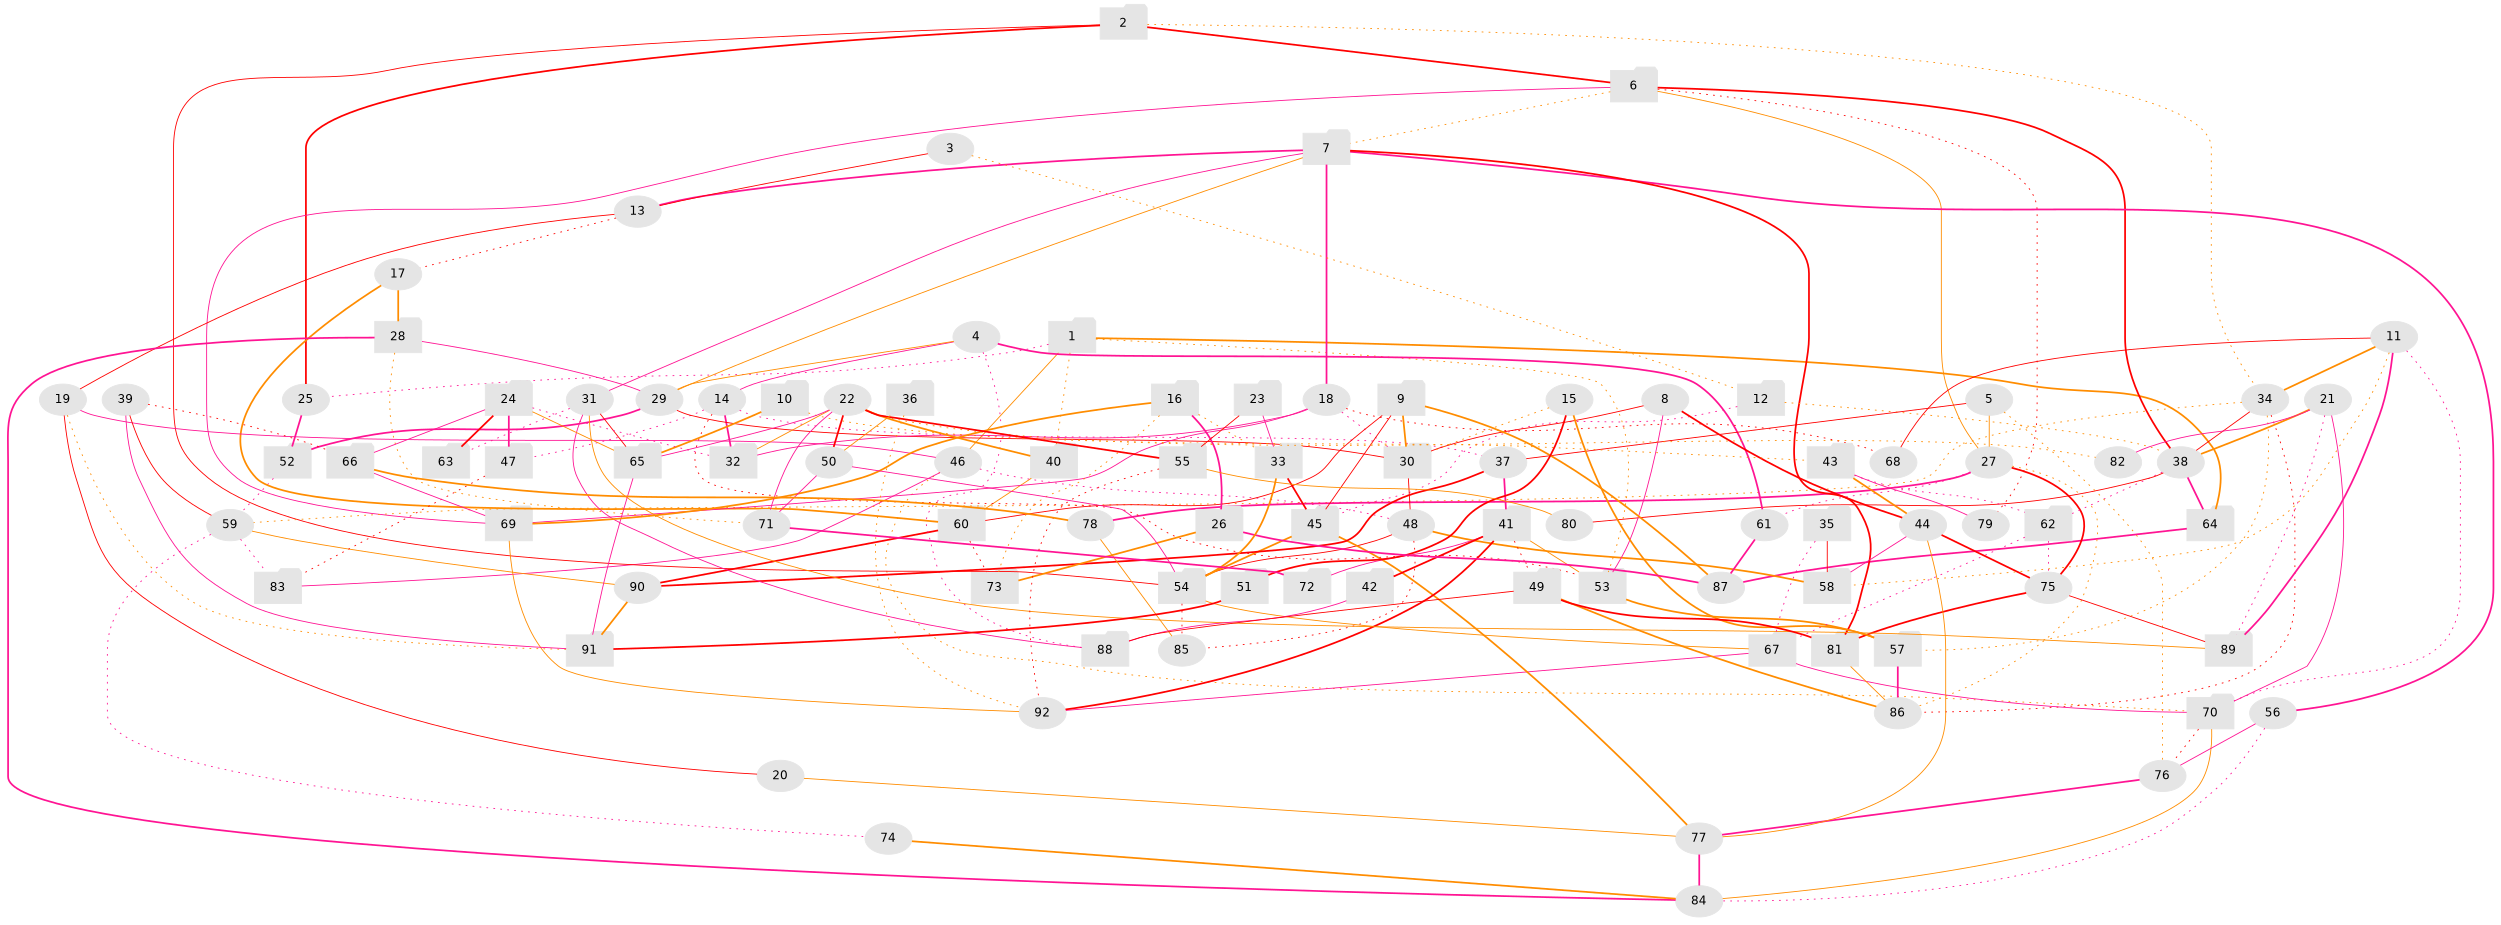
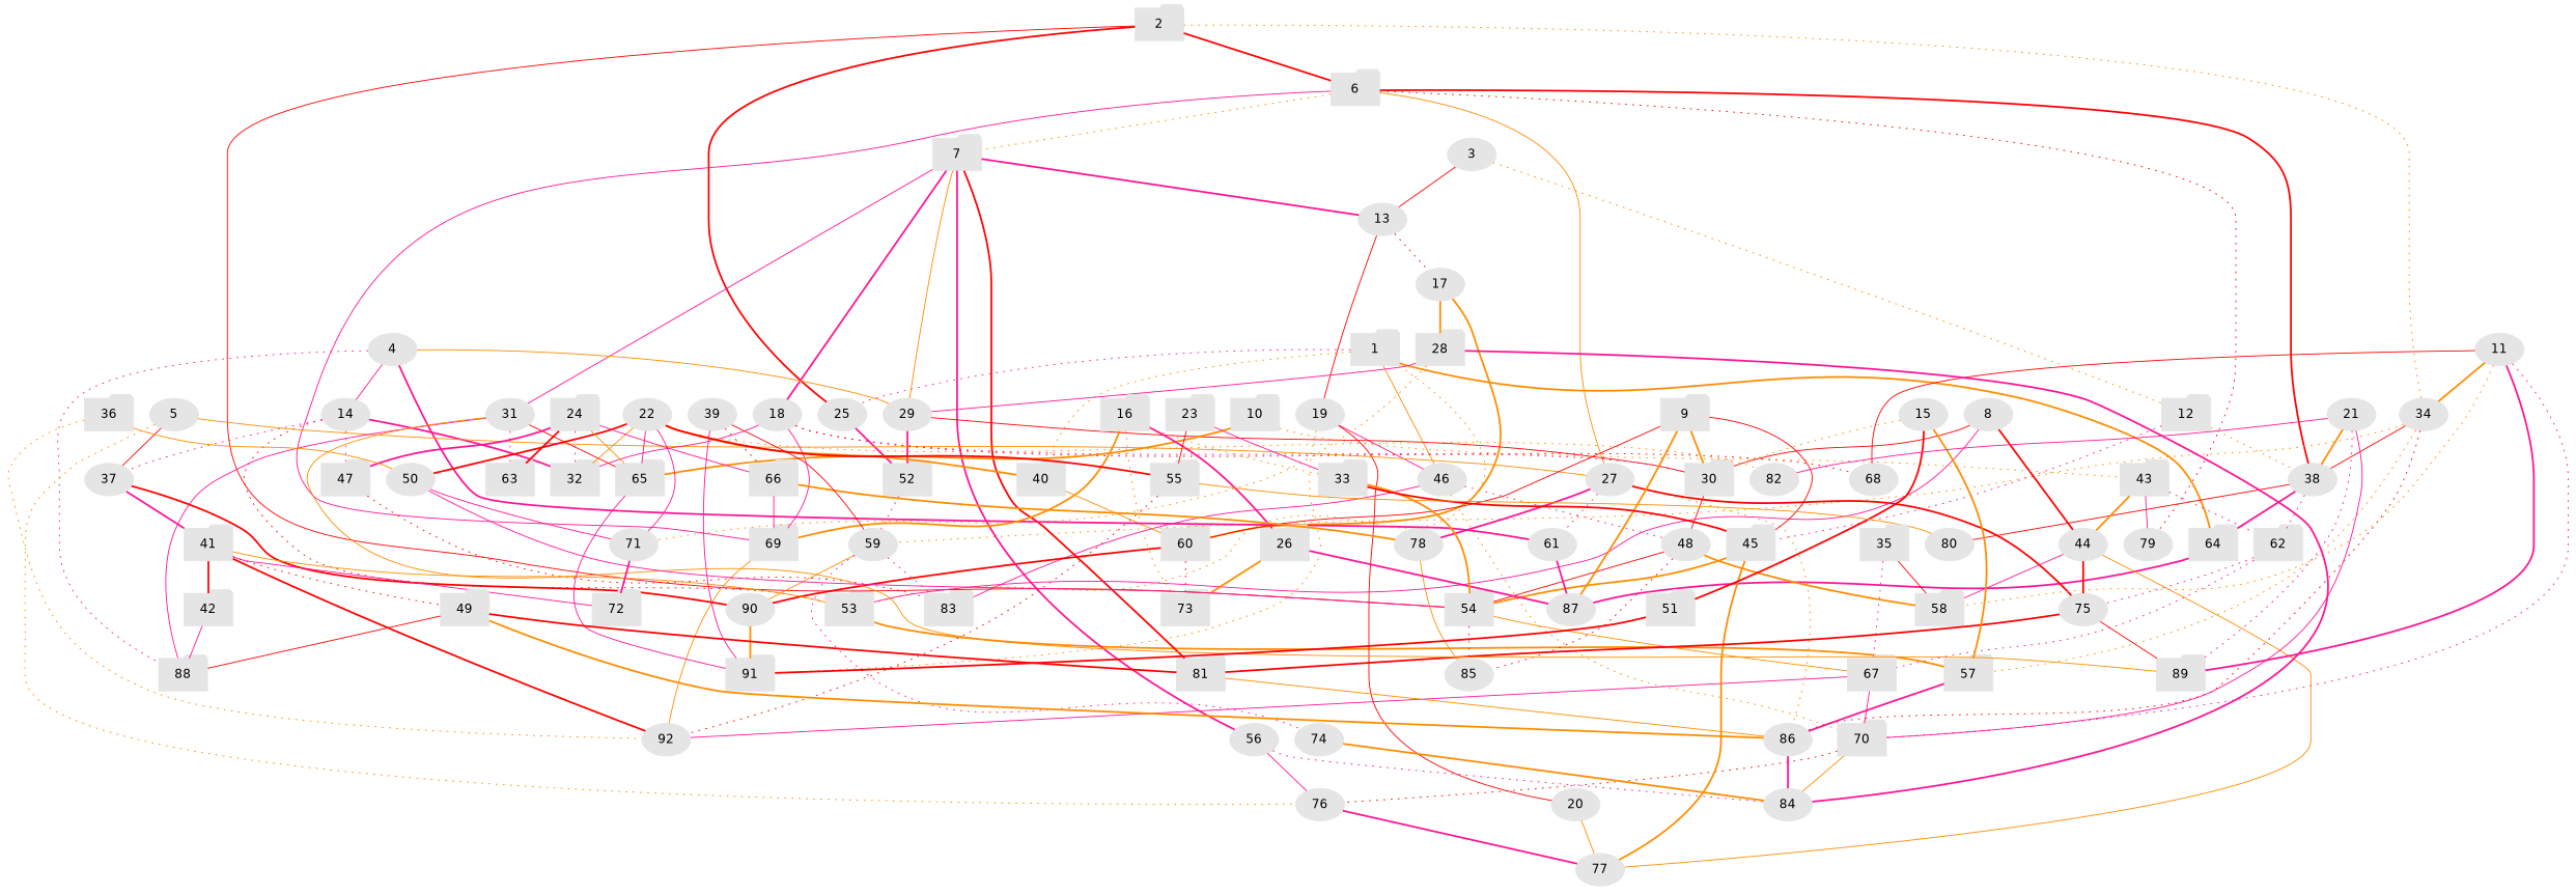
  graph {
    fontname="DejaVu Sans"
    node [color=gray90 fontname="DejaVu Sans" shape=folder style=filled]
    edge [color=deeppink fontname="DejaVu Sans" style=solid]
    25 [shape=ellipse]
    1
    40
    46 [shape=ellipse]
    53
    64
    52
    60
    70
    48 [shape=ellipse]
    83
    57
    87 [shape=ellipse]
    2
    6
    34 [shape=ellipse]
    54
    27 [shape=ellipse]
    7
    38 [shape=ellipse]
    69
    79 [shape=ellipse]
    86 [shape=ellipse]
    59 [shape=ellipse]
    67
    85 [shape=ellipse]
    3 [shape=ellipse]
    12
    13 [shape=ellipse]
    45
    17 [shape=ellipse]
    19 [shape=ellipse]
    4 [shape=ellipse]
    14 [shape=ellipse]
    29 [shape=ellipse]
    61 [shape=ellipse]
    88
    37 [shape=ellipse]
    32
    47
    30
    5 [shape=ellipse]
    76 [shape=ellipse]
    75 [shape=ellipse]
    78 [shape=ellipse]
    41
    90 [shape=ellipse]
    77 [shape=ellipse]
    18 [shape=ellipse]
    31 [shape=ellipse]
    56 [shape=ellipse]
    81
    62
    80 [shape=ellipse]
    92 [shape=ellipse]
    68 [shape=ellipse]
    65
    89
    63
    84 [shape=ellipse]
    8 [shape=ellipse]
    44 [shape=ellipse]
    58
    9
    73
    10
    43
    91
    11 [shape=ellipse]
    28
    20 [shape=ellipse]
    15 [shape=ellipse]
    51
    16
    26
    33
    71 [shape=ellipse]
    21 [shape=ellipse]
    82 [shape=ellipse]
    22 [shape=ellipse]
    50 [shape=ellipse]
    55
    72
    23
    24
    66
    74 [shape=ellipse]
    35
    36
    42
    49
    39 [shape=ellipse]
    25 -- 52 [style=bold]
    1 -- 25 [style=dotted]
    1 -- 40 [color=darkorange style=dotted]
    1 -- 46 [color=darkorange]
    1 -- 53 [color=darkorange style=dotted]
    1 -- 64 [color=darkorange style=bold]
    40 -- 60 [color=darkorange]
    46 -- 70 [color=darkorange style=dotted]
    46 -- 48 [style=dotted]
    46 -- 83
    53 -- 57 [color=darkorange style=bold]
    64 -- 87 [style=bold]
    52 -- 59 [style=dotted]
    60 -- 90 [color=red style=bold]
    60 -- 73 [color=red style=dotted]
    70 -- 76 [color=red style=dotted]
    70 -- 84 [color=darkorange]
    48 -- 54 [color=red]
    48 -- 85 [color=red style=dotted]
    48 -- 58 [color=darkorange style=bold]
    57 -- 86 [style=bold]
    2 -- 25 [color=red style=bold]
    2 -- 6 [color=red style=bold]
    2 -- 34 [color=darkorange style=dotted]
    2 -- 54 [color=red]
    6 -- 27 [color=darkorange]
    6 -- 7 [color=darkorange style=dotted]
    6 -- 38 [color=red style=bold]
    6 -- 69
    6 -- 79 [color=red style=dotted]
    34 -- 57 [color=darkorange style=dotted]
    34 -- 38 [color=red]
    34 -- 86 [color=red style=dotted]
    34 -- 59 [color=darkorange style=dotted]
    54 -- 67 [color=darkorange]
    54 -- 85 [color=red style=dotted]
    27 -- 86 [color=darkorange style=dotted]
    27 -- 61 [style=dotted]
    27 -- 75 [color=red style=bold]
    27 -- 78 [style=bold]
    7 -- 13 [style=bold]
    7 -- 29 [color=darkorange]
    7 -- 18 [style=bold]
    7 -- 31
    7 -- 56 [style=bold]
    7 -- 81 [color=red style=bold]
    38 -- 64 [style=bold]
    38 -- 62 [style=dotted]
    38 -- 80 [color=red]
    69 -- 92 [color=darkorange]
    59 -- 83 [style=dotted]
    59 -- 90 [color=darkorange]
    59 -- 74 [style=dotted]
    67 -- 70
    67 -- 92
    3 -- 12 [color=darkorange style=dotted]
    3 -- 13 [color=red]
    12 -- 38 [color=darkorange style=dotted]
    12 -- 45 [style=dotted]
    13 -- 17 [color=red style=dotted]
    13 -- 19 [color=red]
    45 -- 54 [color=darkorange style=bold]
    45 -- 77 [color=darkorange style=bold]
    17 -- 60 [color=darkorange style=bold]
    17 -- 28 [color=darkorange style=bold]
    19 -- 46
    19 -- 91 [color=darkorange style=dotted]
    19 -- 20 [color=red]
    4 -- 14
    4 -- 29 [color=darkorange]
    4 -- 61 [style=bold]
    4 -- 88 [style=dotted]
    14 -- 53 [color=red style=dotted]
    14 -- 37 [style=dotted]
    14 -- 32 [style=bold]
    14 -- 47 [style=dotted]
    29 -- 52 [style=bold]
    29 -- 30 [color=red]
    61 -- 87 [style=bold]
    37 -- 41 [style=bold]
    37 -- 90 [color=red style=bold]
    47 -- 83 [color=red style=dotted]
    30 -- 48 [color=red]
    5 -- 27 [color=darkorange]
    5 -- 37 [color=red]
    5 -- 76 [color=darkorange style=dotted]
    76 -- 77 [style=bold]
    75 -- 81 [color=red style=bold]
    75 -- 89 [color=red]
    78 -- 85 [color=darkorange]
    41 -- 53 [color=darkorange]
    41 -- 92 [color=red style=bold]
    41 -- 72
    41 -- 42 [color=red style=bold]
    41 -- 49 [color=red style=dotted]
    90 -- 91 [color=darkorange style=bold]
-   77 -- 84 [style=bold]
+   86 -- 84 [style=bold]
    18 -- 69
    18 -- 32
    18 -- 30 [style=dotted]
    18 -- 68 [color=red style=dotted]
    31 -- 88
    31 -- 65 [color=red]
    31 -- 89 [color=darkorange]
    31 -- 63 [style=dotted]
    56 -- 76
    56 -- 84 [style=dotted]
    81 -- 86 [color=darkorange]
    62 -- 67 [style=dotted]
    62 -- 75 [style=dotted]
    65 -- 91
    8 -- 53
    8 -- 30 [color=red]
    8 -- 44 [color=red style=bold]
    44 -- 75 [color=red style=bold]
    44 -- 77 [color=darkorange]
    44 -- 58
    9 -- 60 [color=red]
    9 -- 87 [color=darkorange style=bold]
    9 -- 45 [color=red]
    9 -- 30 [color=darkorange style=bold]
    10 -- 65 [color=darkorange style=bold]
    10 -- 43 [color=darkorange style=dotted]
    43 -- 79
    43 -- 62 [style=dotted]
    43 -- 44 [color=darkorange style=bold]
    11 -- 70 [style=dotted]
    11 -- 34 [color=darkorange style=bold]
    11 -- 68 [color=red]
    11 -- 89 [style=bold]
    11 -- 58 [color=darkorange style=dotted]
    28 -- 29
    28 -- 84 [style=bold]
    28 -- 71 [color=darkorange style=dotted]
    20 -- 77 [color=darkorange]
    15 -- 57 [color=darkorange style=bold]
    15 -- 30 [color=darkorange style=dotted]
    15 -- 51 [color=red style=bold]
    51 -- 91 [color=red style=bold]
    16 -- 69 [color=darkorange style=bold]
    16 -- 73 [color=darkorange style=dotted]
    16 -- 26 [style=bold]
    16 -- 33 [color=darkorange style=dotted]
    26 -- 87 [style=bold]
    26 -- 73 [color=darkorange style=bold]
    33 -- 54 [color=darkorange style=bold]
    33 -- 45 [color=red style=bold]
    71 -- 72 [style=bold]
    21 -- 70
    21 -- 38 [color=darkorange style=bold]
    21 -- 89 [style=dotted]
    21 -- 82
    22 -- 40 [color=darkorange style=bold]
    22 -- 32 [color=darkorange]
    22 -- 65
    22 -- 71
    22 -- 82 [color=darkorange style=dotted]
    22 -- 50 [color=red style=bold]
    22 -- 55 [color=red style=bold]
    50 -- 54
    50 -- 71
    55 -- 80 [color=darkorange]
    55 -- 92 [color=red style=dotted]
    23 -- 33
    23 -- 55 [color=red]
    24 -- 32 [style=dotted]
    24 -- 47 [style=bold]
    24 -- 65 [color=darkorange]
    24 -- 63 [color=red style=bold]
    24 -- 66
    66 -- 69
    66 -- 78 [color=darkorange style=bold]
    74 -- 84 [color=darkorange style=bold]
    35 -- 67 [style=dotted]
    35 -- 58 [color=red]
    36 -- 92 [color=darkorange style=dotted]
    36 -- 50 [color=darkorange]
    42 -- 88
    49 -- 86 [color=darkorange style=bold]
    49 -- 88 [color=red]
    49 -- 81 [color=red style=bold]
    39 -- 59 [color=red]
    39 -- 91
    39 -- 66 [color=red style=dotted]
  }
